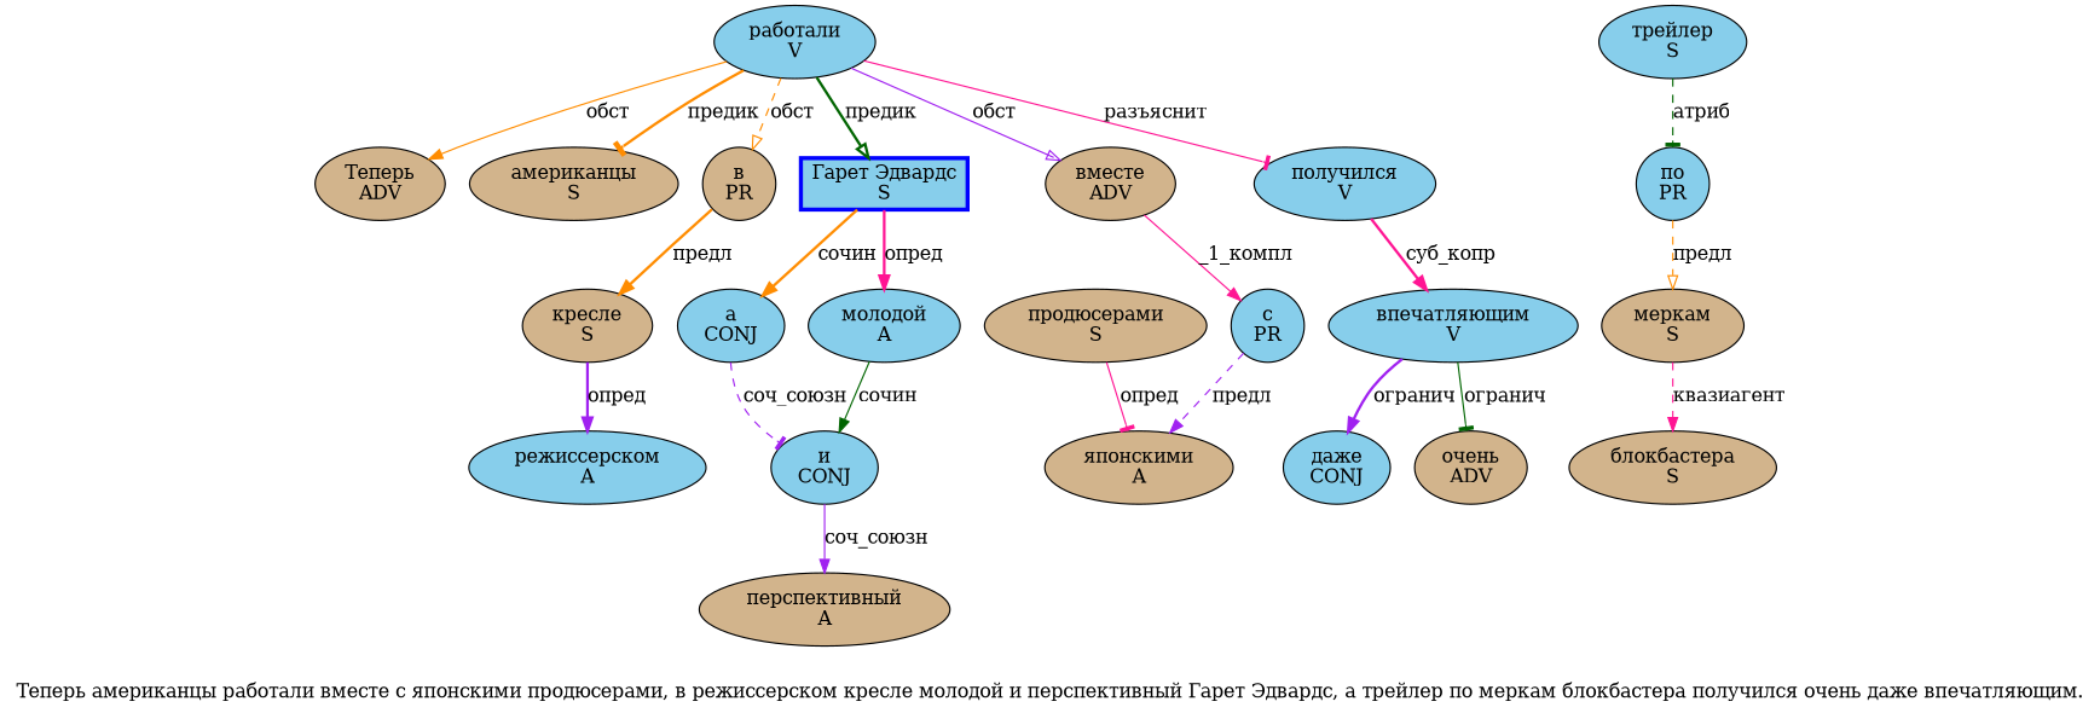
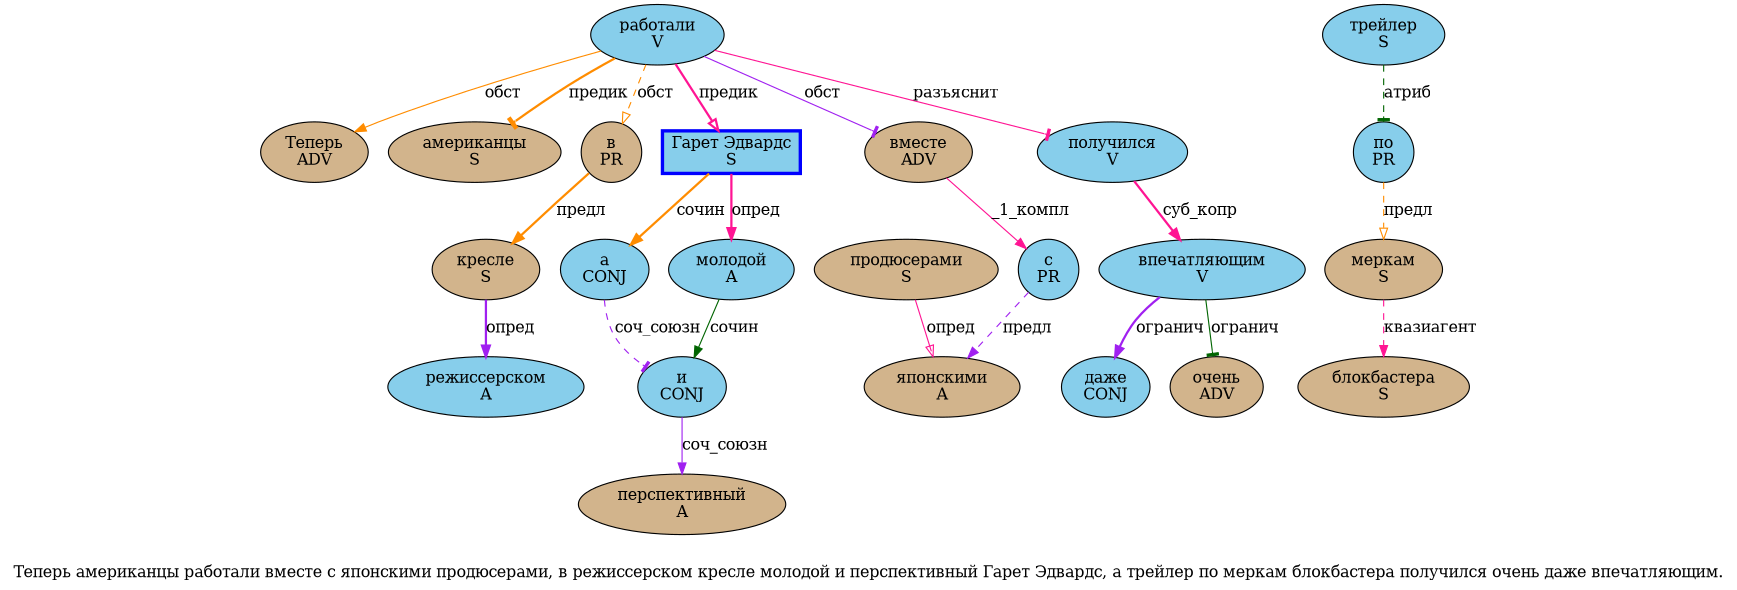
  digraph {
    label="Теперь американцы работали вместе с японскими продюсерами, в режиссерском кресле молодой и перспективный Гарет Эдвардс, а трейлер по меркам блокбастера получился очень даже впечатляющим."
    node [fillcolor=skyblue penwidth=1 shape=ellipse style=filled]
    edge [arrowhead=normal color=deeppink style=solid]
    n1 [fillcolor=tan label="Теперь\nADV"]
    n2 [fillcolor=tan label="американцы\nS"]
    n3 [label="работали\nV"]
    n4 [fillcolor=tan label="вместе\nADV"]
    n5 [fillcolor=tan label="в\nPR"]
    n6 [color=blue label="Гарет Эдвардс\nS" penwidth=3 shape=box]
    n7 [label="получился\nV"]
    n8 [label="с\nPR"]
    n9 [fillcolor=tan label="кресле\nS"]
    n10 [label="молодой\nA"]
    n11 [label="а\nCONJ"]
    n12 [label="впечатляющим\nV"]
    n13 [fillcolor=tan label="японскими\nA"]
    n14 [fillcolor=tan label="продюсерами\nS"]
    n15 [label="режиссерском\nA"]
    n16 [label="и\nCONJ"]
    n17 [fillcolor=tan label="перспективный\nA"]
    n18 [label="трейлер\nS"]
    n19 [label="по\nPR"]
    n20 [fillcolor=tan label="меркам\nS"]
    n21 [fillcolor=tan label="блокбастера\nS"]
    n22 [fillcolor=tan label="очень\nADV"]
    n23 [label="даже\nCONJ"]
    n3 -> n1 [color=darkorange label="обст"]
    n3 -> n2 [arrowhead=tee color=darkorange label="предик" style=bold]
-   n3 -> n4 [arrowhead=onormal color=purple label="обст"]
+   n3 -> n4 [arrowhead=tee color=purple label="обст"]
    n3 -> n5 [arrowhead=onormal color=darkorange label="обст" style=dashed]
-   n3 -> n6 [arrowhead=onormal color=darkgreen label="предик" style=bold]
+   n3 -> n6 [arrowhead=onormal label="предик" style=bold]
    n3 -> n7 [arrowhead=tee label="разъяснит"]
    n4 -> n8 [label="_1_компл"]
    n5 -> n9 [color=darkorange label="предл" style=bold]
    n6 -> n10 [label="опред" style=bold]
    n6 -> n11 [color=darkorange label="сочин" style=bold]
    n7 -> n12 [label="суб_копр" style=bold]
    n8 -> n13 [color=purple label="предл" style=dashed]
    n9 -> n15 [color=purple label="опред" style=bold]
    n10 -> n16 [color=darkgreen label="сочин"]
    n11 -> n16 [arrowhead=tee color=purple label="соч_союзн" style=dashed]
    n12 -> n22 [arrowhead=tee color=darkgreen label="огранич"]
    n12 -> n23 [color=purple label="огранич" style=bold]
-   n14 -> n13 [arrowhead=tee label="опред"]
+   n14 -> n13 [arrowhead=onormal label="опред"]
    n16 -> n17 [color=purple label="соч_союзн"]
    n18 -> n19 [arrowhead=tee color=darkgreen label="атриб" style=dashed]
    n19 -> n20 [arrowhead=onormal color=darkorange label="предл" style=dashed]
    n20 -> n21 [label="квазиагент" style=dashed]
  }
